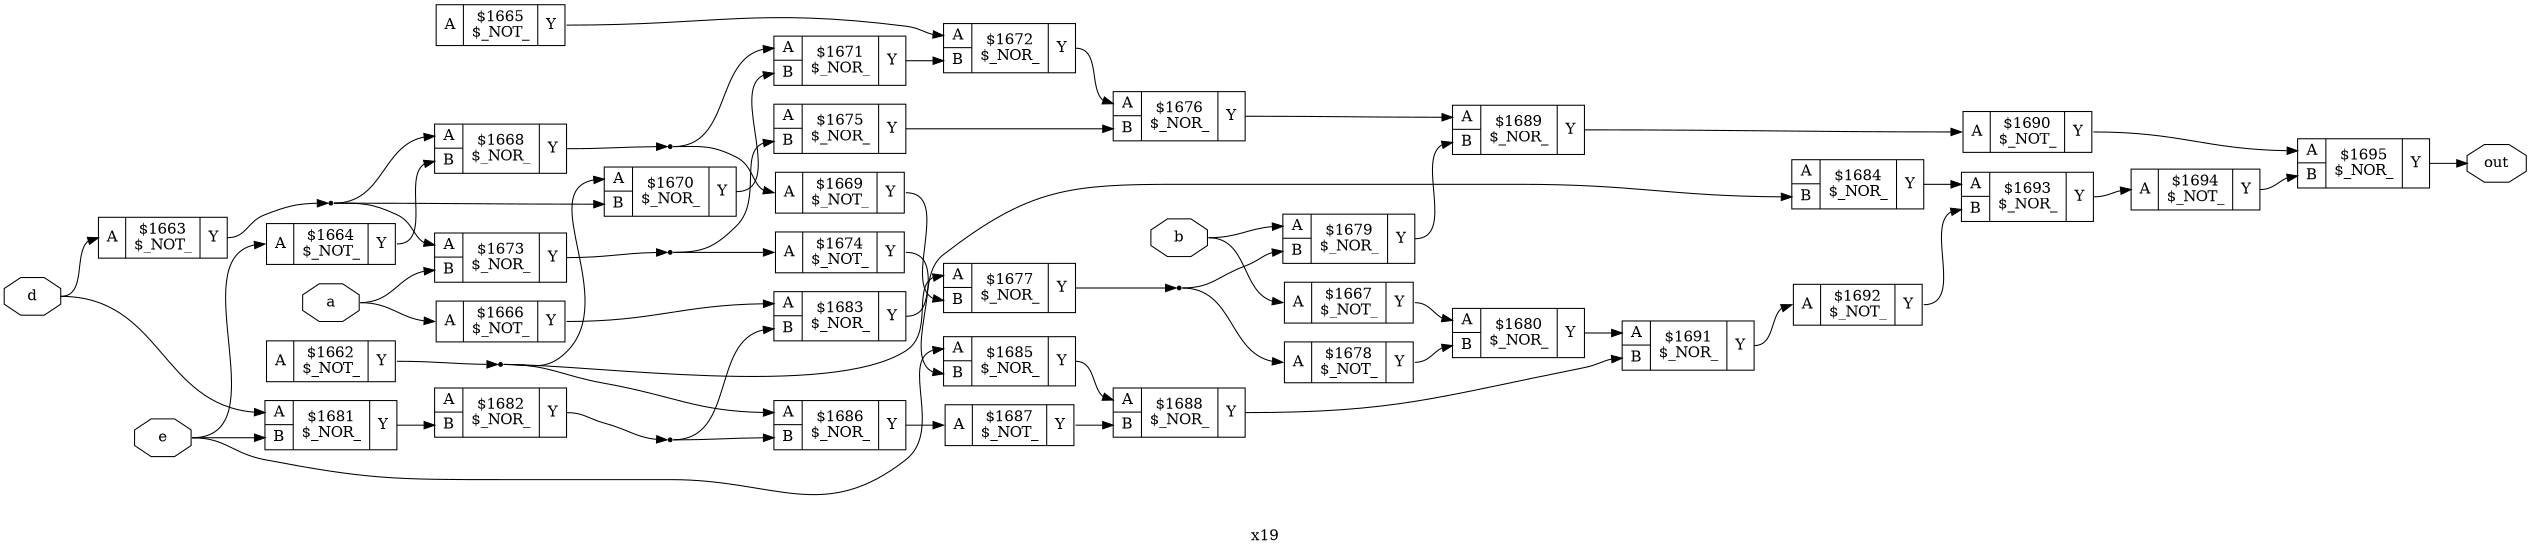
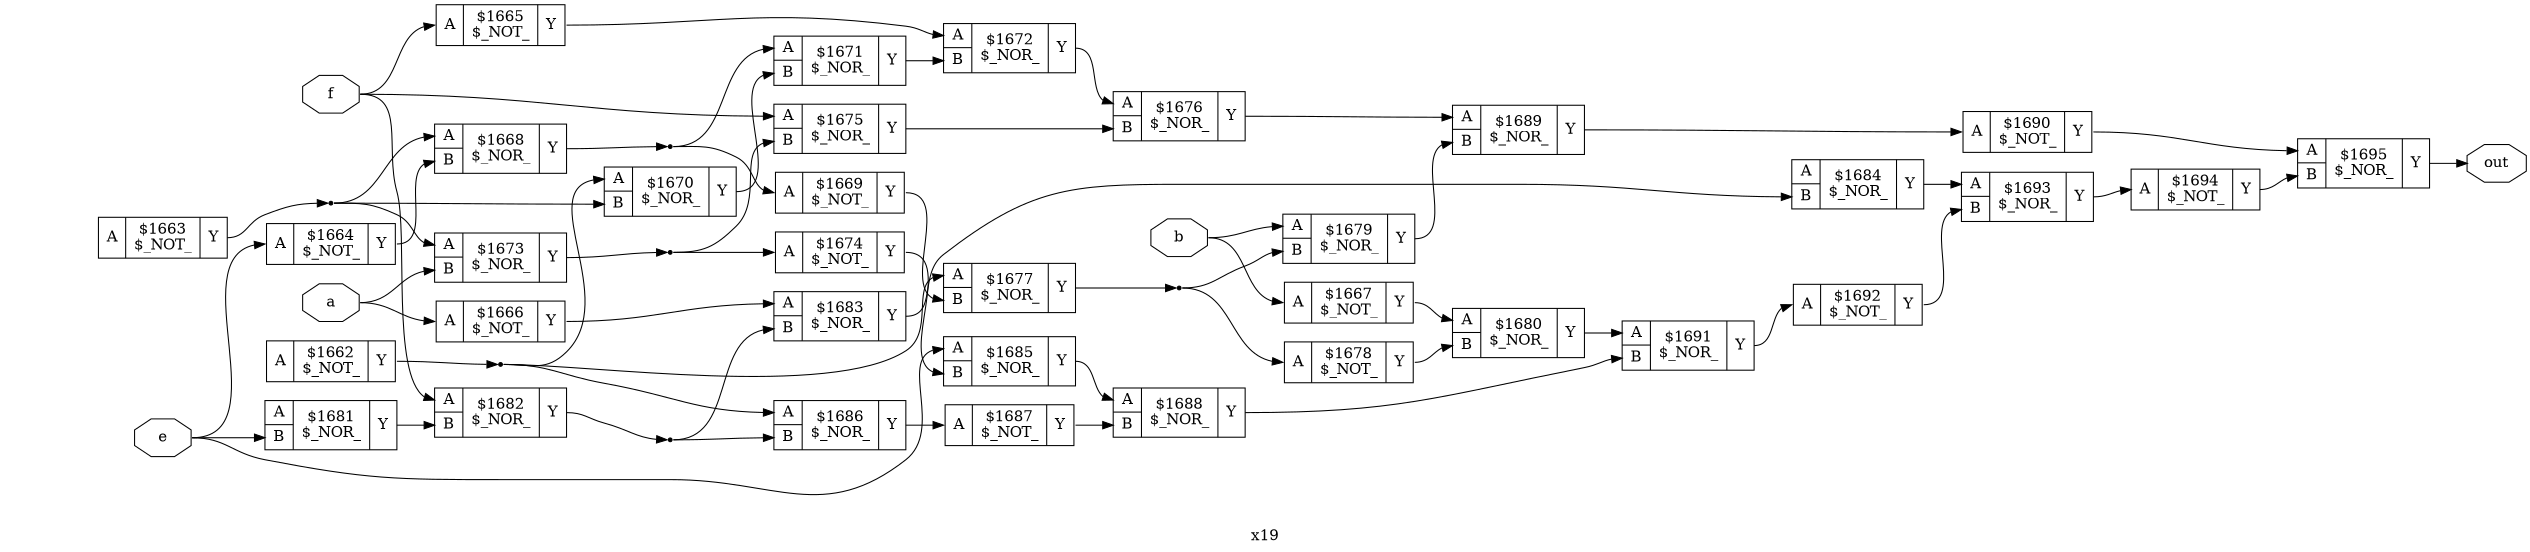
  digraph {
    label=x19
    rankdir=LR
    remincross=true
    node [shape=record]
    edge [color=black headport="p41:w" tailport="p42:e"]
    n34 [color=black fontcolor=black label=a shape=octagon]
    c47 [label="{{<p41> A}|$1666\n$_NOT_|{<p42> Y}}"]
    c55 [label="{{<p41> A|<p49> B}|$1673\n$_NOR_|{<p42> Y}}"]
    c65 [label="{{<p41> A|<p49> B}|$1683\n$_NOR_|{<p42> Y}}"]
    n10 [shape=point]
    n35 [color=black fontcolor=black label=b shape=octagon]
    c48 [label="{{<p41> A}|$1667\n$_NOT_|{<p42> Y}}"]
    c61 [label="{{<p41> A|<p49> B}|$1679\n$_NOR_|{<p42> Y}}"]
    c62 [label="{{<p41> A|<p49> B}|$1680\n$_NOR_|{<p42> Y}}"]
    c71 [label="{{<p41> A|<p49> B}|$1689\n$_NOR_|{<p42> Y}}"]
    c43 [label="{{<p41> A}|$1662\n$_NOT_|{<p42> Y}}"]
    n32 [shape=point]
    c66 [label="{{<p41> A|<p49> B}|$1684\n$_NOR_|{<p42> Y}}"]
    c75 [label="{{<p41> A|<p49> B}|$1693\n$_NOR_|{<p42> Y}}"]
-   n37 [color=black fontcolor=black label=d shape=octagon]
    c44 [label="{{<p41> A}|$1663\n$_NOT_|{<p42> Y}}"]
    c63 [label="{{<p41> A|<p49> B}|$1681\n$_NOR_|{<p42> Y}}"]
    n33 [shape=point]
    c64 [label="{{<p41> A|<p49> B}|$1682\n$_NOR_|{<p42> Y}}"]
    n38 [color=black fontcolor=black label=e shape=octagon]
    c45 [label="{{<p41> A}|$1664\n$_NOT_|{<p42> Y}}"]
    c67 [label="{{<p41> A|<p49> B}|$1685\n$_NOR_|{<p42> Y}}"]
    c50 [label="{{<p41> A|<p49> B}|$1668\n$_NOR_|{<p42> Y}}"]
    c70 [label="{{<p41> A|<p49> B}|$1688\n$_NOR_|{<p42> Y}}"]
+   n39 [color=black fontcolor=black label=f shape=octagon]
    c46 [label="{{<p41> A}|$1665\n$_NOT_|{<p42> Y}}"]
    c57 [label="{{<p41> A|<p49> B}|$1675\n$_NOR_|{<p42> Y}}"]
    c54 [label="{{<p41> A|<p49> B}|$1672\n$_NOR_|{<p42> Y}}"]
    c58 [label="{{<p41> A|<p49> B}|$1676\n$_NOR_|{<p42> Y}}"]
    n19 [shape=point]
    n40 [color=black fontcolor=black label=out shape=octagon]
    c59 [label="{{<p41> A|<p49> B}|$1677\n$_NOR_|{<p42> Y}}"]
    c52 [label="{{<p41> A|<p49> B}|$1670\n$_NOR_|{<p42> Y}}"]
    c68 [label="{{<p41> A|<p49> B}|$1686\n$_NOR_|{<p42> Y}}"]
    n5 [shape=point]
    c73 [label="{{<p41> A|<p49> B}|$1691\n$_NOR_|{<p42> Y}}"]
    c51 [label="{{<p41> A}|$1669\n$_NOT_|{<p42> Y}}"]
    c53 [label="{{<p41> A|<p49> B}|$1671\n$_NOR_|{<p42> Y}}"]
    n14 [shape=point]
    c56 [label="{{<p41> A}|$1674\n$_NOT_|{<p42> Y}}"]
    c72 [label="{{<p41> A}|$1690\n$_NOT_|{<p42> Y}}"]
    c60 [label="{{<p41> A}|$1678\n$_NOT_|{<p42> Y}}"]
    c74 [label="{{<p41> A}|$1692\n$_NOT_|{<p42> Y}}"]
    c76 [label="{{<p41> A}|$1694\n$_NOT_|{<p42> Y}}"]
    c69 [label="{{<p41> A}|$1687\n$_NOT_|{<p42> Y}}"]
    c77 [label="{{<p41> A|<p49> B}|$1695\n$_NOR_|{<p42> Y}}"]
    n34 -> c47 [tailport=e]
    n34 -> c55 [headport="p49:w" tailport=e]
    c47 -> c65
    c55 -> n10 [headport=w]
    c65 -> c66 [headport="p49:w"]
    n10 -> c57 [headport="p49:w" tailport=e]
    n10 -> c56 [tailport=e]
    n35 -> c48 [tailport=e]
    n35 -> c61 [tailport=e]
    c48 -> c62
    c61 -> c71 [headport="p49:w"]
    c62 -> c73
    c71 -> c72
    c43 -> n32 [headport=w]
    n32 -> c59 [tailport=e]
    n32 -> c52 [tailport=e]
    n32 -> c68 [tailport=e]
    c66 -> c75
    c75 -> c76
-   n37 -> c44 [tailport=e]
-   n37 -> c63 [tailport=e]
    c44 -> n33 [headport=w]
    c63 -> c64 [headport="p49:w"]
    n33 -> c55 [tailport=e]
    n33 -> c50 [tailport=e]
    n33 -> c52 [headport="p49:w" tailport=e]
    c64 -> n19 [headport=w]
    n38 -> c63 [headport="p49:w" tailport=e]
    n38 -> c45 [tailport=e]
    n38 -> c67 [tailport=e]
    c45 -> c50 [headport="p49:w"]
    c67 -> c70
    c50 -> n5 [headport=w]
    c70 -> c73 [headport="p49:w"]
+   n39 -> c64 [tailport=e]
+   n39 -> c46 [tailport=e]
+   n39 -> c57 [tailport=e]
    c46 -> c54
    c57 -> c58 [headport="p49:w"]
    c54 -> c58
    c58 -> c71
    n19 -> c65 [headport="p49:w" tailport=e]
    n19 -> c68 [headport="p49:w" tailport=e]
    c59 -> n14 [headport=w]
    c52 -> c53 [headport="p49:w"]
    c68 -> c69
    n5 -> c51 [tailport=e]
    n5 -> c53 [tailport=e]
    c73 -> c74
    c51 -> c59 [headport="p49:w"]
    c53 -> c54 [headport="p49:w"]
    n14 -> c61 [headport="p49:w" tailport=e]
    n14 -> c60 [tailport=e]
    c56 -> c67 [headport="p49:w"]
    c72 -> c77
    c60 -> c62 [headport="p49:w"]
    c74 -> c75 [headport="p49:w"]
    c76 -> c77 [headport="p49:w"]
    c69 -> c70 [headport="p49:w"]
    c77 -> n40 [headport=w]
  }
